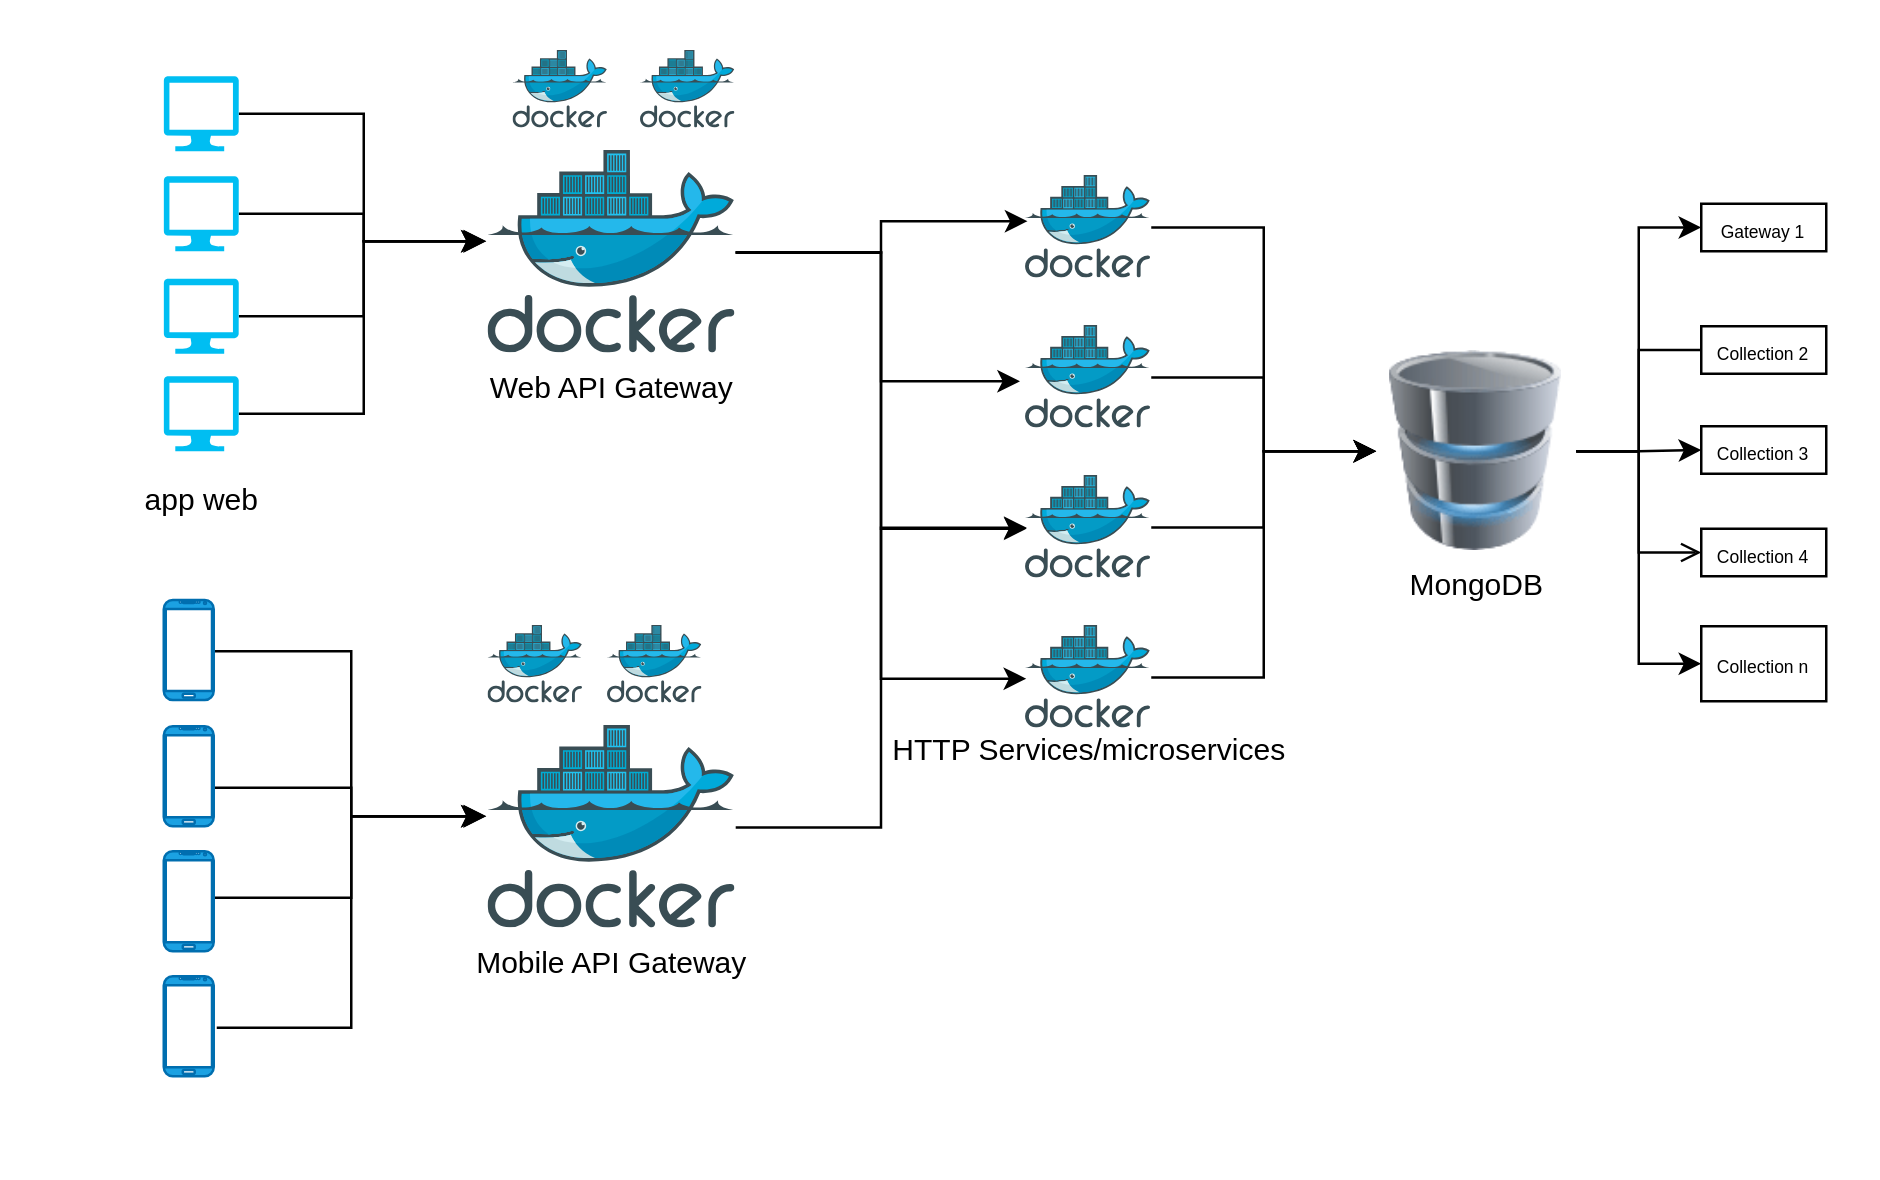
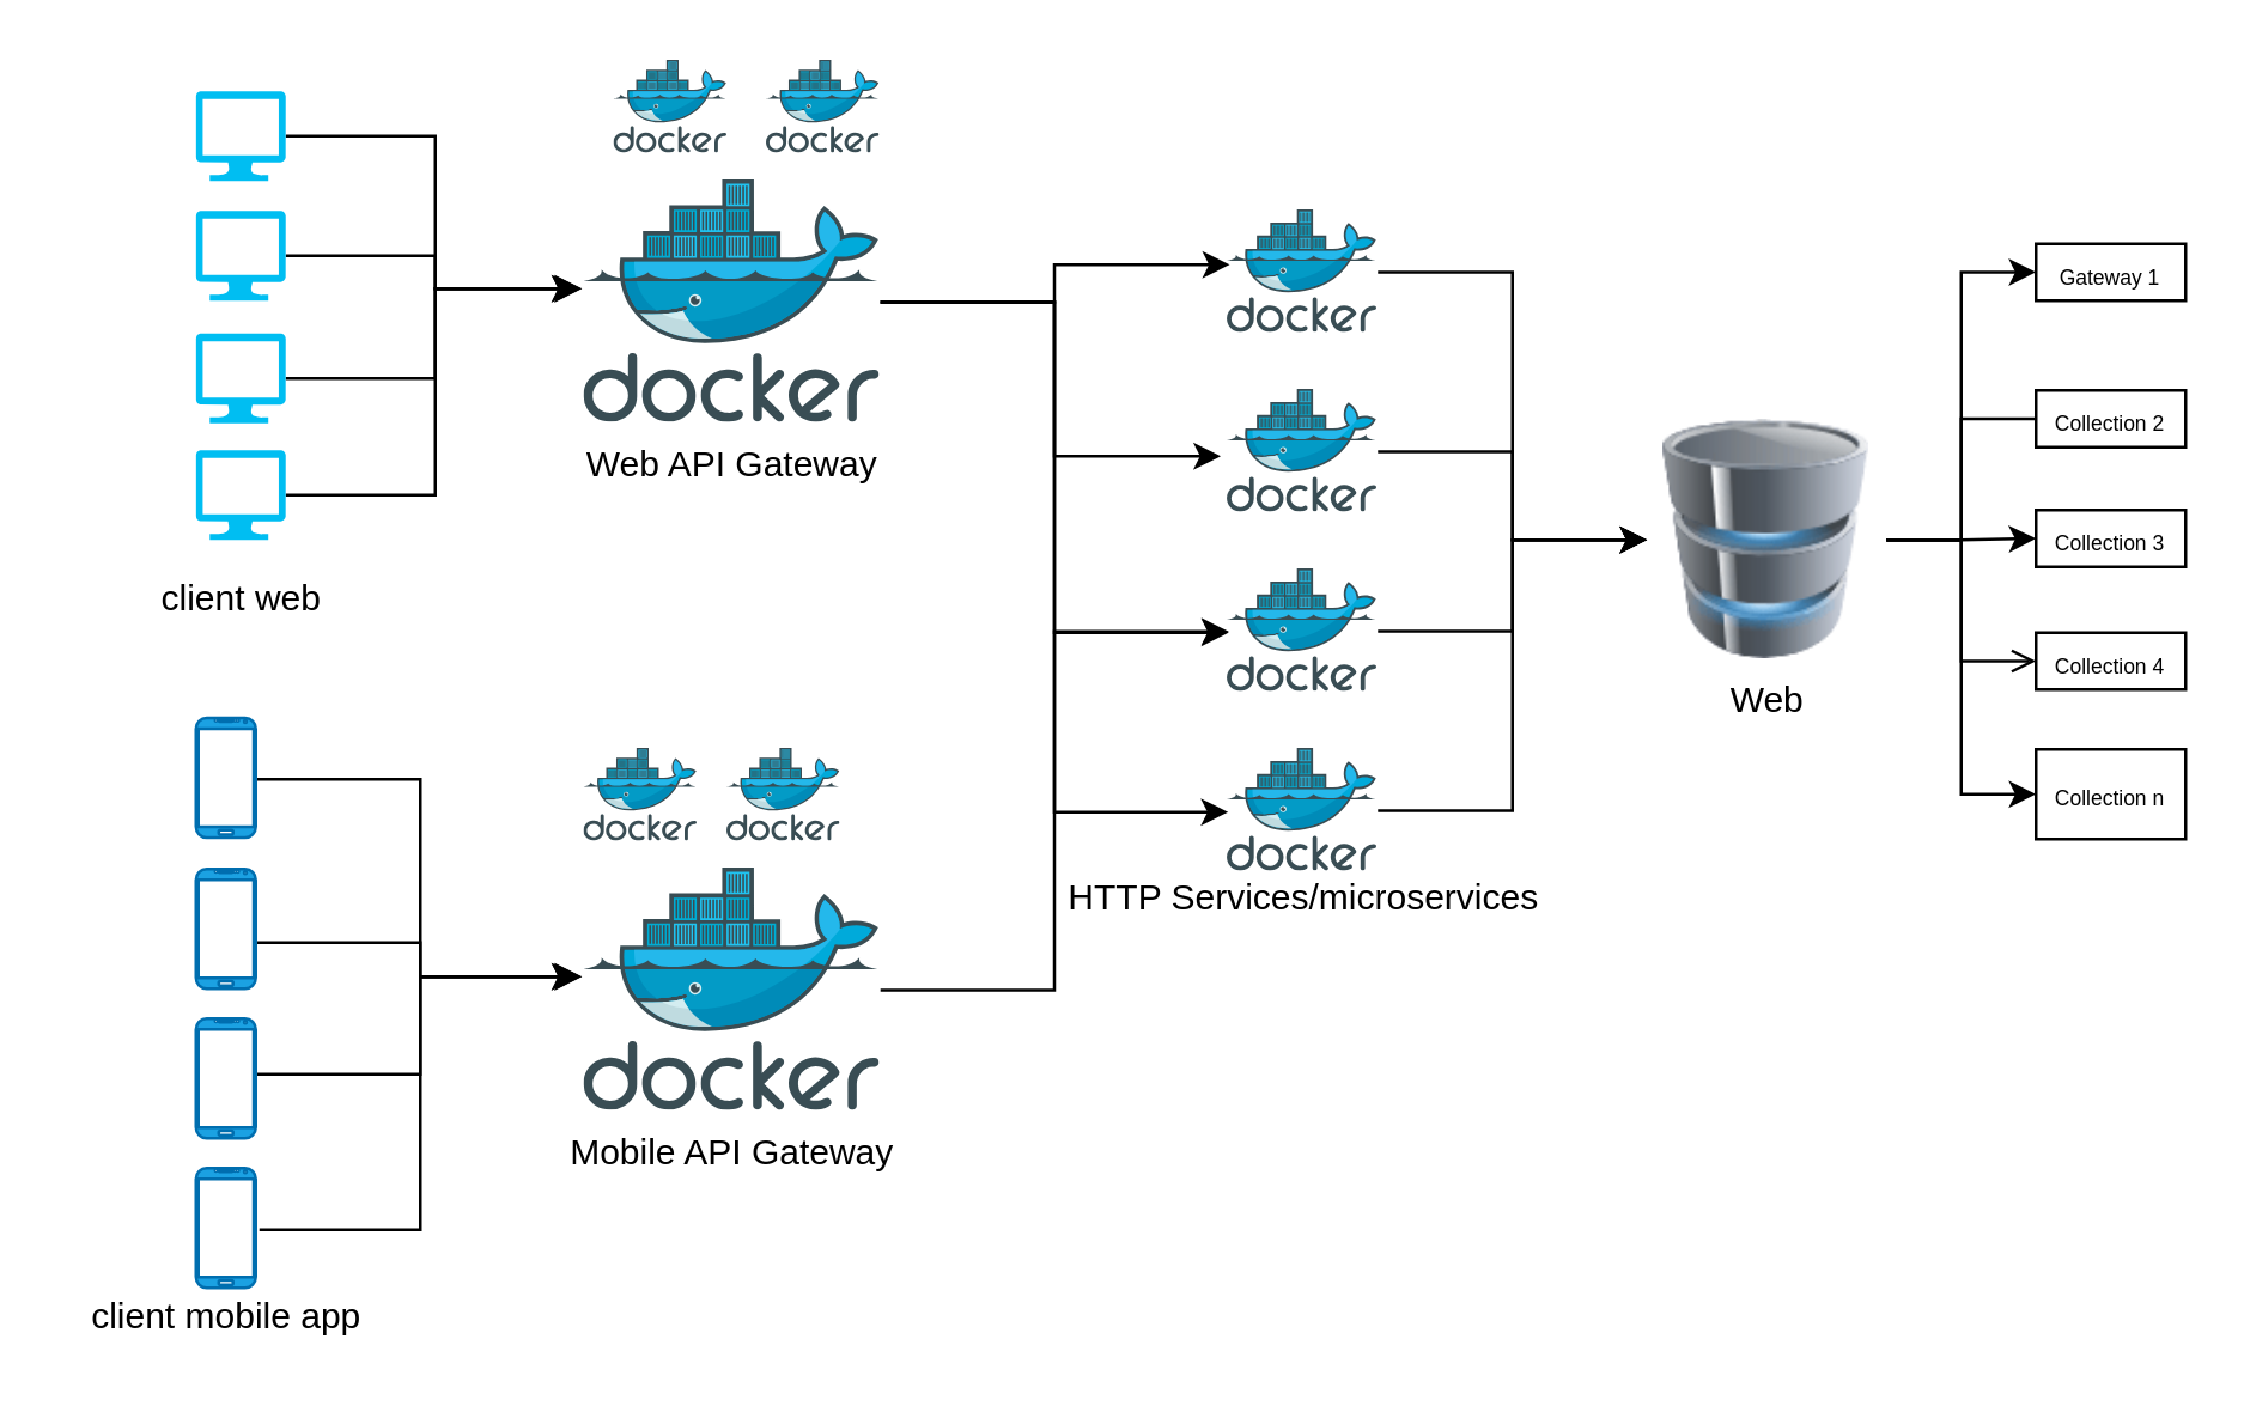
  <mxCell id="0" />
  <mxCell id="1" parent="0" />
  <mxCell id="2" style="edgeStyle=orthogonalEdgeStyle;rounded=0;html=1;entryX=0.01;entryY=0.439;entryDx=0;entryDy=0;entryPerimeter=0;" parent="1" source="6" target="17" edge="1"><mxGeometry relative="1" as="geometry" /></mxCell>
  <mxCell id="3" style="edgeStyle=orthogonalEdgeStyle;rounded=0;html=1;entryX=-0.05;entryY=0.537;entryDx=0;entryDy=0;entryPerimeter=0;" parent="1" source="6" target="19" edge="1"><mxGeometry relative="1" as="geometry" /></mxCell>
  <mxCell id="4" style="edgeStyle=orthogonalEdgeStyle;rounded=0;html=1;entryX=0;entryY=0.512;entryDx=0;entryDy=0;entryPerimeter=0;" parent="1" source="6" target="23" edge="1"><mxGeometry relative="1" as="geometry" /></mxCell>
  <mxCell id="5" style="edgeStyle=orthogonalEdgeStyle;html=1;entryX=0.004;entryY=0.511;entryDx=0;entryDy=0;entryPerimeter=0;rounded=0;" edge="1" parent="1" source="6" target="21"><mxGeometry relative="1" as="geometry" /></mxCell>
  <mxCell id="6" value="Web API Gateway" style="sketch=0;aspect=fixed;html=1;points=[];align=center;image;fontSize=12;image=img/lib/mscae/Docker.svg;" parent="1" vertex="1"><mxGeometry x="195" y="60" width="98.78" height="81" as="geometry" /></mxCell>
  <mxCell id="7" style="edgeStyle=orthogonalEdgeStyle;html=1;exitX=1;exitY=0.5;exitDx=0;exitDy=0;exitPerimeter=0;entryX=-0.01;entryY=0.444;entryDx=0;entryDy=0;entryPerimeter=0;rounded=0;" parent="1" source="8" target="6" edge="1"><mxGeometry relative="1" as="geometry" /></mxCell>
  <mxCell id="8" value="" style="verticalLabelPosition=bottom;html=1;verticalAlign=top;align=center;strokeColor=none;fillColor=#00BEF2;shape=mxgraph.azure.computer;pointerEvents=1;" parent="1" vertex="1"><mxGeometry x="65" y="30" width="30" height="30" as="geometry" /></mxCell>
  <mxCell id="9" style="edgeStyle=orthogonalEdgeStyle;rounded=0;html=1;exitX=1;exitY=0.5;exitDx=0;exitDy=0;exitPerimeter=0;entryX=-0.02;entryY=0.444;entryDx=0;entryDy=0;entryPerimeter=0;" parent="1" source="10" target="6" edge="1"><mxGeometry relative="1" as="geometry" /></mxCell>
  <mxCell id="10" value="" style="verticalLabelPosition=bottom;html=1;verticalAlign=top;align=center;strokeColor=none;fillColor=#00BEF2;shape=mxgraph.azure.computer;pointerEvents=1;" parent="1" vertex="1"><mxGeometry x="65" y="70" width="30" height="30" as="geometry" /></mxCell>
  <mxCell id="11" style="edgeStyle=orthogonalEdgeStyle;rounded=0;html=1;exitX=1;exitY=0.5;exitDx=0;exitDy=0;exitPerimeter=0;entryX=-0.02;entryY=0.444;entryDx=0;entryDy=0;entryPerimeter=0;" parent="1" source="12" target="6" edge="1"><mxGeometry relative="1" as="geometry" /></mxCell>
  <mxCell id="12" value="" style="verticalLabelPosition=bottom;html=1;verticalAlign=top;align=center;strokeColor=none;fillColor=#00BEF2;shape=mxgraph.azure.computer;pointerEvents=1;" parent="1" vertex="1"><mxGeometry x="65" y="111" width="30" height="30" as="geometry" /></mxCell>
  <mxCell id="13" style="edgeStyle=orthogonalEdgeStyle;rounded=0;html=1;exitX=1;exitY=0.5;exitDx=0;exitDy=0;exitPerimeter=0;entryX=-0.01;entryY=0.444;entryDx=0;entryDy=0;entryPerimeter=0;" parent="1" source="14" target="6" edge="1"><mxGeometry relative="1" as="geometry" /></mxCell>
  <mxCell id="14" value="" style="verticalLabelPosition=bottom;html=1;verticalAlign=top;align=center;strokeColor=none;fillColor=#00BEF2;shape=mxgraph.azure.computer;pointerEvents=1;" parent="1" vertex="1"><mxGeometry x="65" y="150" width="30" height="30" as="geometry" /></mxCell>
- <mxCell id="15" value="app web" style="text;html=1;align=center;verticalAlign=middle;resizable=0;points=[];autosize=1;strokeColor=none;fillColor=none;" parent="1" vertex="1"><mxGeometry x="45" y="190" width="70" height="20" as="geometry" /></mxCell>
+ <mxCell id="15" value="client web" style="text;html=1;align=center;verticalAlign=middle;resizable=0;points=[];autosize=1;strokeColor=none;fillColor=none;" parent="1" vertex="1"><mxGeometry x="45" y="190" width="70" height="20" as="geometry" /></mxCell>
  <mxCell id="16" style="edgeStyle=orthogonalEdgeStyle;rounded=0;html=1;entryX=0;entryY=0.5;entryDx=0;entryDy=0;" parent="1" source="17" target="30" edge="1"><mxGeometry relative="1" as="geometry" /></mxCell>
  <mxCell id="17" value="" style="sketch=0;aspect=fixed;html=1;points=[];align=center;image;fontSize=12;image=img/lib/mscae/Docker.svg;" parent="1" vertex="1"><mxGeometry x="410" y="70" width="50" height="41" as="geometry" /></mxCell>
  <mxCell id="18" style="edgeStyle=orthogonalEdgeStyle;rounded=0;html=1;" parent="1" source="19" target="30" edge="1"><mxGeometry relative="1" as="geometry" /></mxCell>
  <mxCell id="19" value="" style="sketch=0;aspect=fixed;html=1;points=[];align=center;image;fontSize=12;image=img/lib/mscae/Docker.svg;" parent="1" vertex="1"><mxGeometry x="410" y="130" width="50" height="41" as="geometry" /></mxCell>
  <mxCell id="20" style="edgeStyle=orthogonalEdgeStyle;rounded=0;html=1;" parent="1" source="21" target="30" edge="1"><mxGeometry relative="1" as="geometry" /></mxCell>
  <mxCell id="21" value="" style="sketch=0;aspect=fixed;html=1;points=[];align=center;image;fontSize=12;image=img/lib/mscae/Docker.svg;" parent="1" vertex="1"><mxGeometry x="410" y="190" width="50" height="41" as="geometry" /></mxCell>
  <mxCell id="22" style="edgeStyle=orthogonalEdgeStyle;rounded=0;html=1;entryX=0;entryY=0.5;entryDx=0;entryDy=0;" parent="1" source="23" target="30" edge="1"><mxGeometry relative="1" as="geometry" /></mxCell>
  <mxCell id="23" value="" style="sketch=0;aspect=fixed;html=1;points=[];align=center;image;fontSize=12;image=img/lib/mscae/Docker.svg;" parent="1" vertex="1"><mxGeometry x="410" y="250" width="50" height="41" as="geometry" /></mxCell>
  <mxCell id="24" value="HTTP Services/microservices" style="text;html=1;align=center;verticalAlign=middle;resizable=0;points=[];autosize=1;strokeColor=none;fillColor=none;" parent="1" vertex="1"><mxGeometry x="350" y="290" width="170" height="20" as="geometry" /></mxCell>
  <mxCell id="25" style="edgeStyle=orthogonalEdgeStyle;rounded=0;html=1;exitX=1;exitY=0.5;exitDx=0;exitDy=0;entryX=0;entryY=0.5;entryDx=0;entryDy=0;fontSize=7;" parent="1" source="30" target="31" edge="1"><mxGeometry relative="1" as="geometry" /></mxCell>
  <mxCell id="26" style="edgeStyle=orthogonalEdgeStyle;rounded=0;html=1;exitX=1;exitY=0.5;exitDx=0;exitDy=0;entryX=0;entryY=0.5;entryDx=0;entryDy=0;fontSize=7;endArrow=none;" parent="1" source="30" target="32" edge="1"><mxGeometry relative="1" as="geometry" /></mxCell>
  <mxCell id="27" style="edgeStyle=orthogonalEdgeStyle;rounded=0;html=1;exitX=1;exitY=0.5;exitDx=0;exitDy=0;entryX=0;entryY=0.5;entryDx=0;entryDy=0;fontSize=7;" parent="1" source="30" target="33" edge="1"><mxGeometry relative="1" as="geometry" /></mxCell>
  <mxCell id="28" style="edgeStyle=orthogonalEdgeStyle;rounded=0;html=1;exitX=1;exitY=0.5;exitDx=0;exitDy=0;entryX=0;entryY=0.5;entryDx=0;entryDy=0;fontSize=7;endArrow=open;" parent="1" source="30" target="34" edge="1"><mxGeometry relative="1" as="geometry" /></mxCell>
  <mxCell id="29" style="edgeStyle=orthogonalEdgeStyle;rounded=0;html=1;exitX=1;exitY=0.5;exitDx=0;exitDy=0;entryX=0;entryY=0.5;entryDx=0;entryDy=0;fontSize=7;" parent="1" source="30" target="35" edge="1"><mxGeometry relative="1" as="geometry" /></mxCell>
- <mxCell id="30" value="MongoDB" style="image;html=1;image=img/lib/clip_art/computers/Database_128x128.png" parent="1" vertex="1"><mxGeometry x="550" y="140" width="80" height="80" as="geometry" /></mxCell>
+ <mxCell id="30" value="Web" style="image;html=1;image=img/lib/clip_art/computers/Database_128x128.png" parent="1" vertex="1"><mxGeometry x="550" y="140" width="80" height="80" as="geometry" /></mxCell>
  <mxCell id="31" value="&lt;font style=&quot;font-size: 7px&quot;&gt;Gateway 1&lt;/font&gt;" style="rounded=0;whiteSpace=wrap;html=1;" parent="1" vertex="1"><mxGeometry x="680" y="81" width="50" height="19" as="geometry" /></mxCell>
  <mxCell id="32" value="&lt;font style=&quot;font-size: 7px&quot;&gt;Collection 2&lt;/font&gt;" style="rounded=0;whiteSpace=wrap;html=1;" parent="1" vertex="1"><mxGeometry x="680" y="130" width="50" height="19" as="geometry" /></mxCell>
  <mxCell id="33" value="&lt;font style=&quot;font-size: 7px&quot;&gt;Collection 3&lt;/font&gt;" style="rounded=0;whiteSpace=wrap;html=1;" parent="1" vertex="1"><mxGeometry x="680" y="170" width="50" height="19" as="geometry" /></mxCell>
  <mxCell id="34" value="&lt;font style=&quot;font-size: 7px&quot;&gt;Collection 4&lt;/font&gt;" style="rounded=0;whiteSpace=wrap;html=1;" parent="1" vertex="1"><mxGeometry x="680" y="211" width="50" height="19" as="geometry" /></mxCell>
  <mxCell id="35" value="&lt;font style=&quot;font-size: 7px&quot;&gt;Collection n&lt;/font&gt;" style="rounded=0;whiteSpace=wrap;html=1;" parent="1" vertex="1"><mxGeometry x="680" y="250" width="50" height="30" as="geometry" /></mxCell>
  <mxCell id="36" style="edgeStyle=orthogonalEdgeStyle;rounded=0;html=1;entryX=0.004;entryY=0.503;entryDx=0;entryDy=0;entryPerimeter=0;" edge="1" parent="1" source="37" target="21"><mxGeometry relative="1" as="geometry" /></mxCell>
  <mxCell id="37" value="Mobile API Gateway" style="sketch=0;aspect=fixed;html=1;points=[];align=center;image;fontSize=12;image=img/lib/mscae/Docker.svg;" vertex="1" parent="1"><mxGeometry x="195" y="290" width="98.78" height="81" as="geometry" /></mxCell>
  <mxCell id="38" style="edgeStyle=orthogonalEdgeStyle;html=1;exitX=1;exitY=0.513;exitDx=0;exitDy=0;exitPerimeter=0;entryX=-0.01;entryY=0.444;entryDx=0;entryDy=0;entryPerimeter=0;rounded=0;" edge="1" parent="1" source="43" target="37"><mxGeometry relative="1" as="geometry"><mxPoint x="90" y="275" as="sourcePoint" /></mxGeometry></mxCell>
  <mxCell id="39" style="edgeStyle=orthogonalEdgeStyle;rounded=0;html=1;exitX=0.96;exitY=0.615;exitDx=0;exitDy=0;exitPerimeter=0;entryX=-0.02;entryY=0.444;entryDx=0;entryDy=0;entryPerimeter=0;" edge="1" parent="1" source="44" target="37"><mxGeometry relative="1" as="geometry"><mxPoint x="90" y="315" as="sourcePoint" /></mxGeometry></mxCell>
  <mxCell id="40" style="edgeStyle=orthogonalEdgeStyle;rounded=0;html=1;exitX=1.01;exitY=0.465;exitDx=0;exitDy=0;exitPerimeter=0;entryX=-0.02;entryY=0.444;entryDx=0;entryDy=0;entryPerimeter=0;" edge="1" parent="1" source="46" target="37"><mxGeometry relative="1" as="geometry"><mxPoint x="90" y="356" as="sourcePoint" /></mxGeometry></mxCell>
  <mxCell id="41" style="edgeStyle=orthogonalEdgeStyle;rounded=0;html=1;exitX=1.06;exitY=0.515;exitDx=0;exitDy=0;exitPerimeter=0;entryX=-0.01;entryY=0.444;entryDx=0;entryDy=0;entryPerimeter=0;" edge="1" parent="1" source="45" target="37"><mxGeometry relative="1" as="geometry"><mxPoint x="90" y="395" as="sourcePoint" /></mxGeometry></mxCell>
+ <mxCell id="42" value="client mobile app" style="text;html=1;align=center;verticalAlign=middle;resizable=0;points=[];autosize=1;strokeColor=none;fillColor=none;" vertex="1" parent="1"><mxGeometry x="20" y="430" width="110" height="20" as="geometry" /></mxCell>
  <mxCell id="43" value="" style="verticalLabelPosition=bottom;verticalAlign=top;html=1;shadow=0;dashed=0;strokeWidth=1;shape=mxgraph.android.phone2;strokeColor=#006EAF;fillColor=#1ba1e2;fontColor=#ffffff;" vertex="1" parent="1"><mxGeometry x="65" y="239.5" width="20" height="40" as="geometry" /></mxCell>
  <mxCell id="44" value="" style="verticalLabelPosition=bottom;verticalAlign=top;html=1;shadow=0;dashed=0;strokeWidth=1;shape=mxgraph.android.phone2;strokeColor=#006EAF;fillColor=#1ba1e2;fontColor=#ffffff;" vertex="1" parent="1"><mxGeometry x="65" y="290" width="20" height="40" as="geometry" /></mxCell>
  <mxCell id="45" value="" style="verticalLabelPosition=bottom;verticalAlign=top;html=1;shadow=0;dashed=0;strokeWidth=1;shape=mxgraph.android.phone2;strokeColor=#006EAF;fillColor=#1ba1e2;fontColor=#ffffff;" vertex="1" parent="1"><mxGeometry x="65" y="390" width="20" height="40" as="geometry" /></mxCell>
  <mxCell id="46" value="" style="verticalLabelPosition=bottom;verticalAlign=top;html=1;shadow=0;dashed=0;strokeWidth=1;shape=mxgraph.android.phone2;strokeColor=#006EAF;fillColor=#1ba1e2;fontColor=#ffffff;" vertex="1" parent="1"><mxGeometry x="65" y="340" width="20" height="40" as="geometry" /></mxCell>
  <mxCell id="47" value="" style="sketch=0;aspect=fixed;html=1;points=[];align=center;image;fontSize=12;image=img/lib/mscae/Docker.svg;" vertex="1" parent="1"><mxGeometry x="205" y="20" width="37.8" height="31" as="geometry" /></mxCell>
  <mxCell id="48" value="" style="sketch=0;aspect=fixed;html=1;points=[];align=center;image;fontSize=12;image=img/lib/mscae/Docker.svg;" vertex="1" parent="1"><mxGeometry x="255.98" y="20" width="37.8" height="31" as="geometry" /></mxCell>
  <mxCell id="49" value="" style="sketch=0;aspect=fixed;html=1;points=[];align=center;image;fontSize=12;image=img/lib/mscae/Docker.svg;" vertex="1" parent="1"><mxGeometry x="195" y="250" width="37.8" height="31" as="geometry" /></mxCell>
  <mxCell id="50" value="" style="sketch=0;aspect=fixed;html=1;points=[];align=center;image;fontSize=12;image=img/lib/mscae/Docker.svg;" vertex="1" parent="1"><mxGeometry x="242.8" y="250" width="37.8" height="31" as="geometry" /></mxCell>
